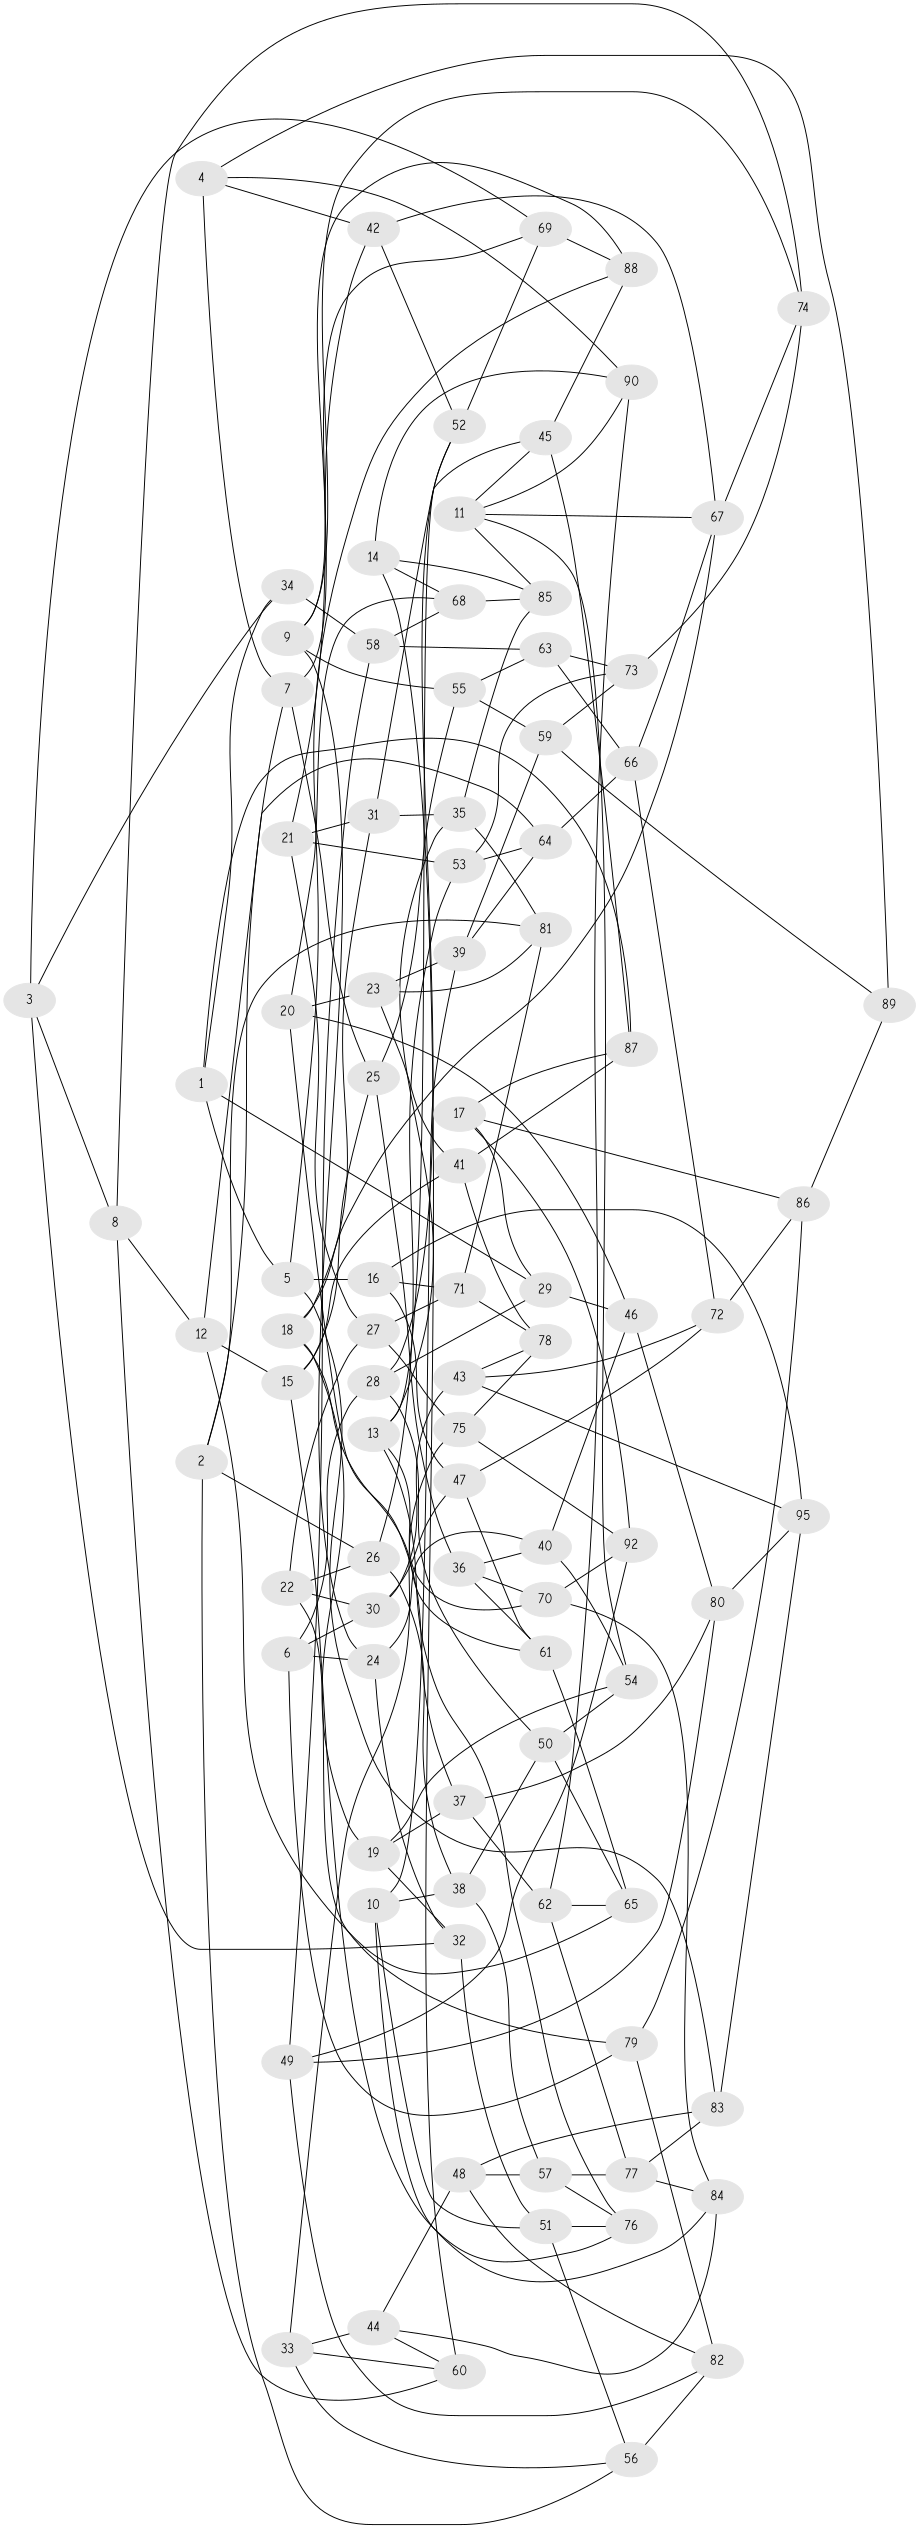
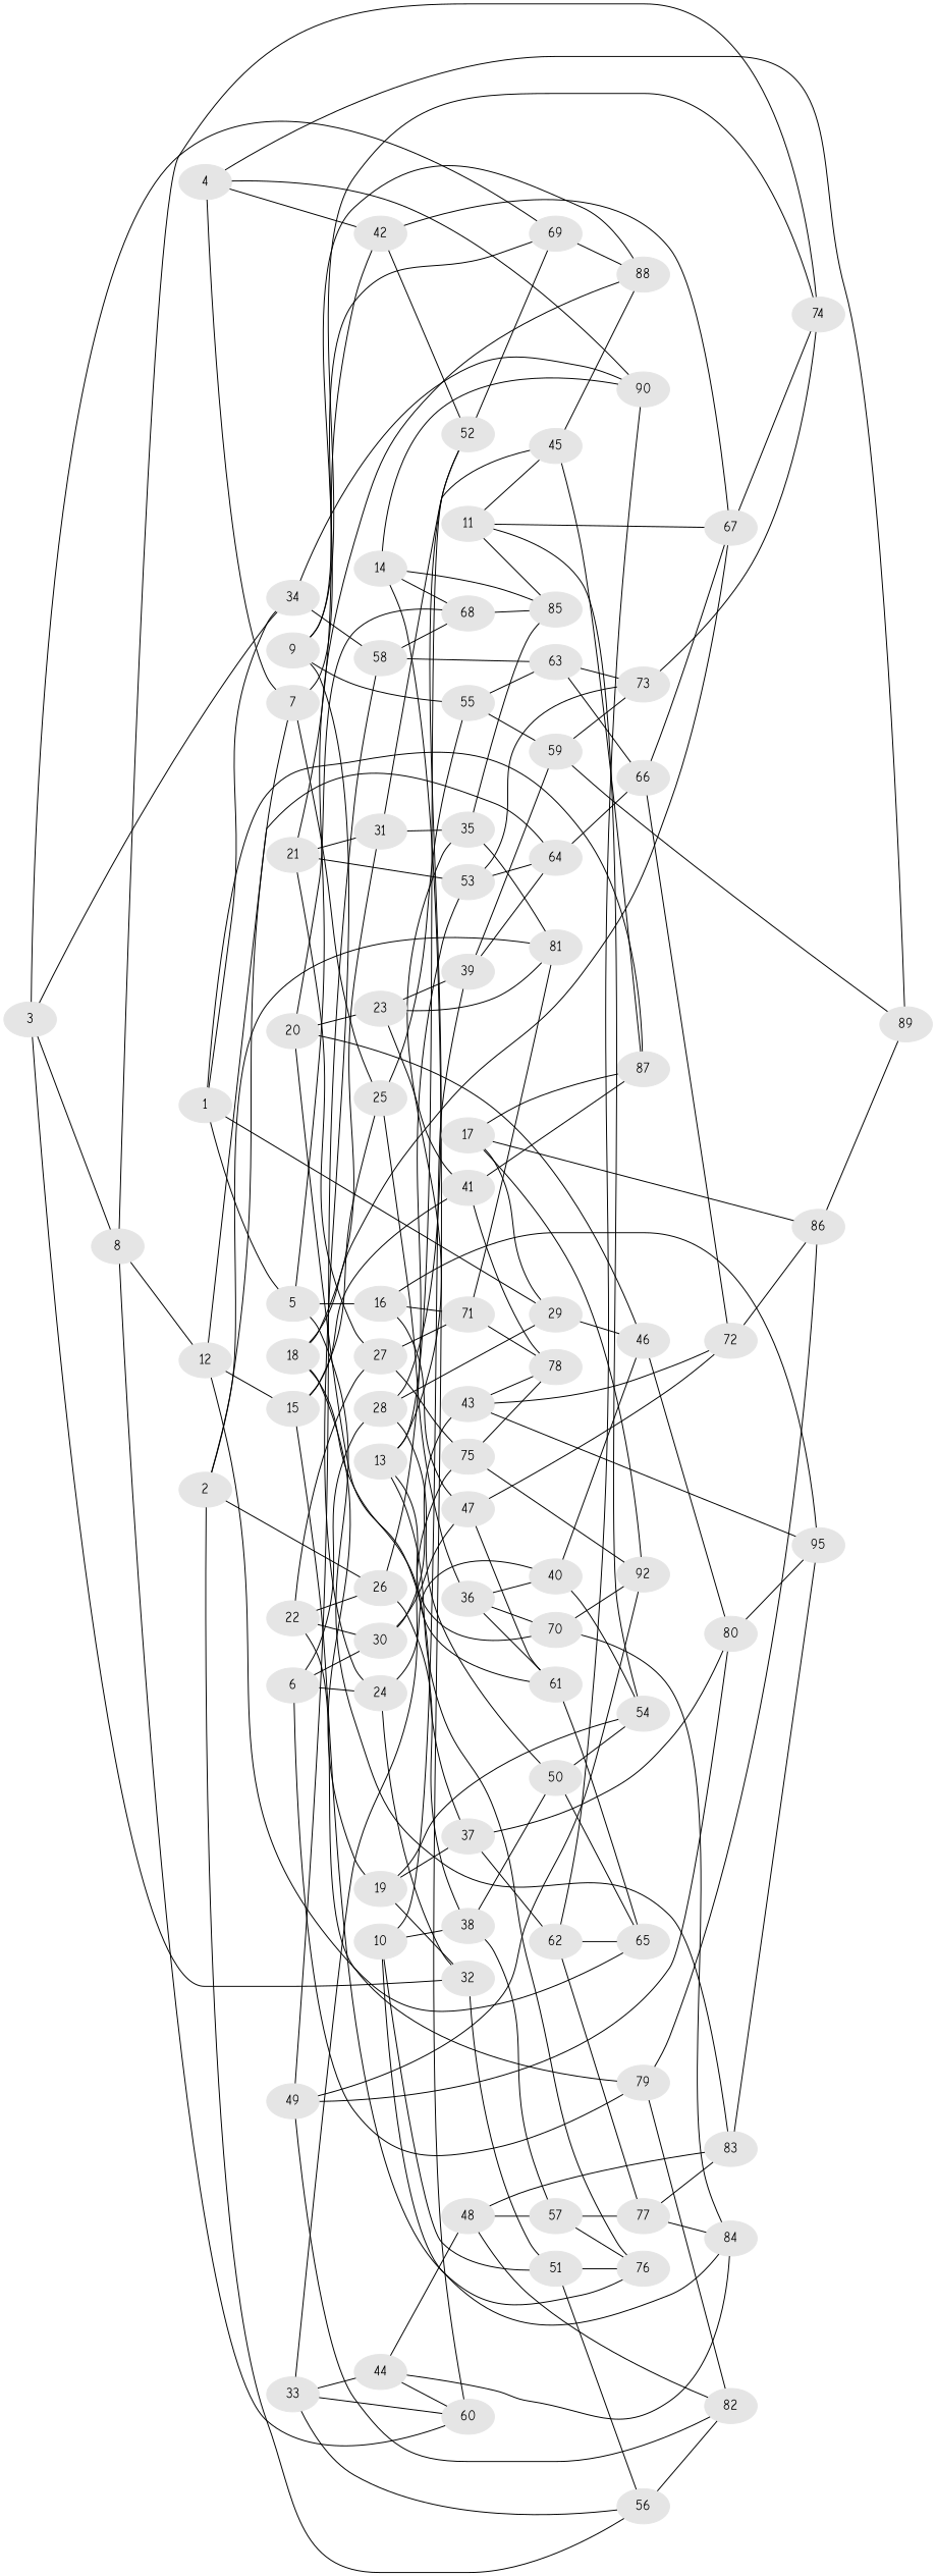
  graph {
    fontname="Comic Neue"
    rankdir=LR
    node [color=gray90 fontname="Comic Neue" style=filled]
    edge [fontname="Comic Neue"]
    1
    5
    29
    34
    87
    16
    83
    88
    46
    90
    58
    2
    7
    26
    56
    81
    69
    25
    38
    53
    82
    3
    8
    32
    12
    60
    74
    51
    4
    42
    89
    67
    52
    47
    71
    n36 [label=95]
    6
    24
    28
    30
    79
    40
    50
    43
    86
    55
    36
    15
    64
    65
    9
    59
    63
    10
    39
    84
    57
    76
    11
    45
    54
    85
    41
    66
    13
    35
    70
    92
    14
    68
    78
    61
    72
    17
    18
    19
    31
    37
    62
    80
    20
    23
    21
    27
    75
    73
    22
    33
    44
    48
    77
    49
    1 -- 5
    1 -- 29
    1 -- 34
    1 -- 87
    5 -- 16
    5 -- 83
    5 -- 88
    29 -- 46
-   11 -- 90
+   34 -- 90
    34 -- 58
    16 -- 47
    16 -- 71
    16 -- n36
    83 -- n36
    46 -- 80
    58 -- 63
    58 -- 68
    2 -- 7
    2 -- 26
    2 -- 56
    2 -- 81
    7 -- 69
    7 -- 25
    26 -- 38
    26 -- 53
    56 -- 82
    69 -- 88
    25 -- 55
    25 -- 36
    38 -- 50
    38 -- 57
    53 -- 64
    53 -- 73
    3 -- 34
    3 -- 69
    3 -- 8
    3 -- 32
    8 -- 12
    8 -- 60
    8 -- 74
    32 -- 51
    12 -- 15
    12 -- 64
    12 -- 65
    51 -- 56
    51 -- 76
    4 -- 90
    4 -- 7
    4 -- 42
    4 -- 89
    42 -- 67
    42 -- 52
    67 -- 74
    52 -- 69
    47 -- 61
    47 -- 72
    71 -- 81
    71 -- 78
    6 -- 24
    6 -- 28
    6 -- 30
    6 -- 79
    24 -- 32
    24 -- 40
    28 -- 29
    28 -- 52
    28 -- 50
    30 -- 47
    30 -- 43
    79 -- 82
    79 -- 86
    40 -- 46
    40 -- 54
    50 -- 65
    50 -- 54
    43 -- n36
    43 -- 78
    43 -- 72
    86 -- 89
    55 -- 59
    55 -- 63
    36 -- 40
    36 -- 70
    36 -- 61
    15 -- 25
    15 -- 76
    15 -- 41
    64 -- 66
    9 -- 88
    9 -- 74
    9 -- 24
    9 -- 55
    59 -- 89
    59 -- 73
    63 -- 66
    63 -- 73
    10 -- 38
    10 -- 51
    10 -- 39
    10 -- 84
    39 -- 64
    39 -- 59
    57 -- 76
    57 -- 77
    11 -- 67
    11 -- 45
    11 -- 54
    11 -- 85
    45 -- 87
    45 -- 88
    41 -- 87
    41 -- 78
    66 -- 67
    66 -- 72
    13 -- 52
    13 -- 76
    13 -- 35
    13 -- 70
    35 -- 81
    35 -- 85
    70 -- 84
    70 -- 92
    14 -- 90
    14 -- 60
    14 -- 85
    14 -- 68
    68 -- 85
    61 -- 65
    72 -- 86
    17 -- 29
    17 -- 87
    17 -- 86
    17 -- 92
    18 -- 67
    18 -- 61
    18 -- 19
    18 -- 31
    19 -- 32
    19 -- 54
    19 -- 37
    31 -- 45
    31 -- 35
    37 -- 62
    37 -- 80
    62 -- 90
    62 -- 65
    62 -- 77
    80 -- n36
    20 -- 46
    20 -- 68
    20 -- 37
    20 -- 23
    23 -- 81
    23 -- 39
    23 -- 41
    21 -- 53
    21 -- 42
    21 -- 31
    21 -- 27
    27 -- 71
    27 -- 75
    75 -- 92
    75 -- 78
    73 -- 74
    22 -- 26
    22 -- 30
    22 -- 79
    22 -- 27
    33 -- 56
    33 -- 60
    33 -- 75
    33 -- 44
    44 -- 60
    44 -- 84
    44 -- 48
    48 -- 83
    48 -- 82
    48 -- 57
    77 -- 83
    77 -- 84
    49 -- 58
    49 -- 82
    49 -- 92
    49 -- 80
  }
